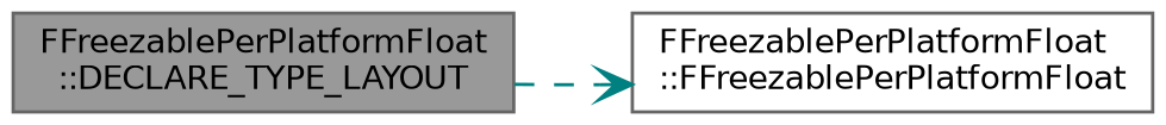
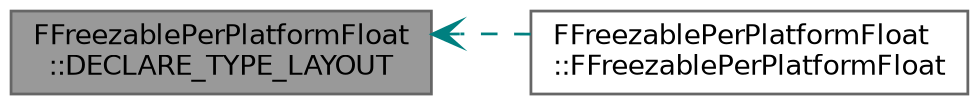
  digraph {
    rankdir=LR
    fontname="DejaVu Sans"
    node [fontname="DejaVu Sans" fontsize=10 shape=box style=filled]
    n1 [color=gray40 fillcolor=grey60 fontcolor=black height=0.2 label="FFreezablePerPlatformFloat\l::DECLARE_TYPE_LAYOUT" width=0.4]
    n2 [color=grey40 fillcolor=white height=0.2 label="FFreezablePerPlatformFloat\l::FFreezablePerPlatformFloat" width=0.4]
-   n1 -> n2 [color=teal fontname="DejaVu Sans" fontsize=10 labelfontname=Helvetica labelfontsize=10 style=dashed arrowhead=vee]
+   n2 -> n1 [color=teal fontname="DejaVu Sans" fontsize=10 labelfontname=Helvetica labelfontsize=10 style=dashed arrowhead=vee]
  }
